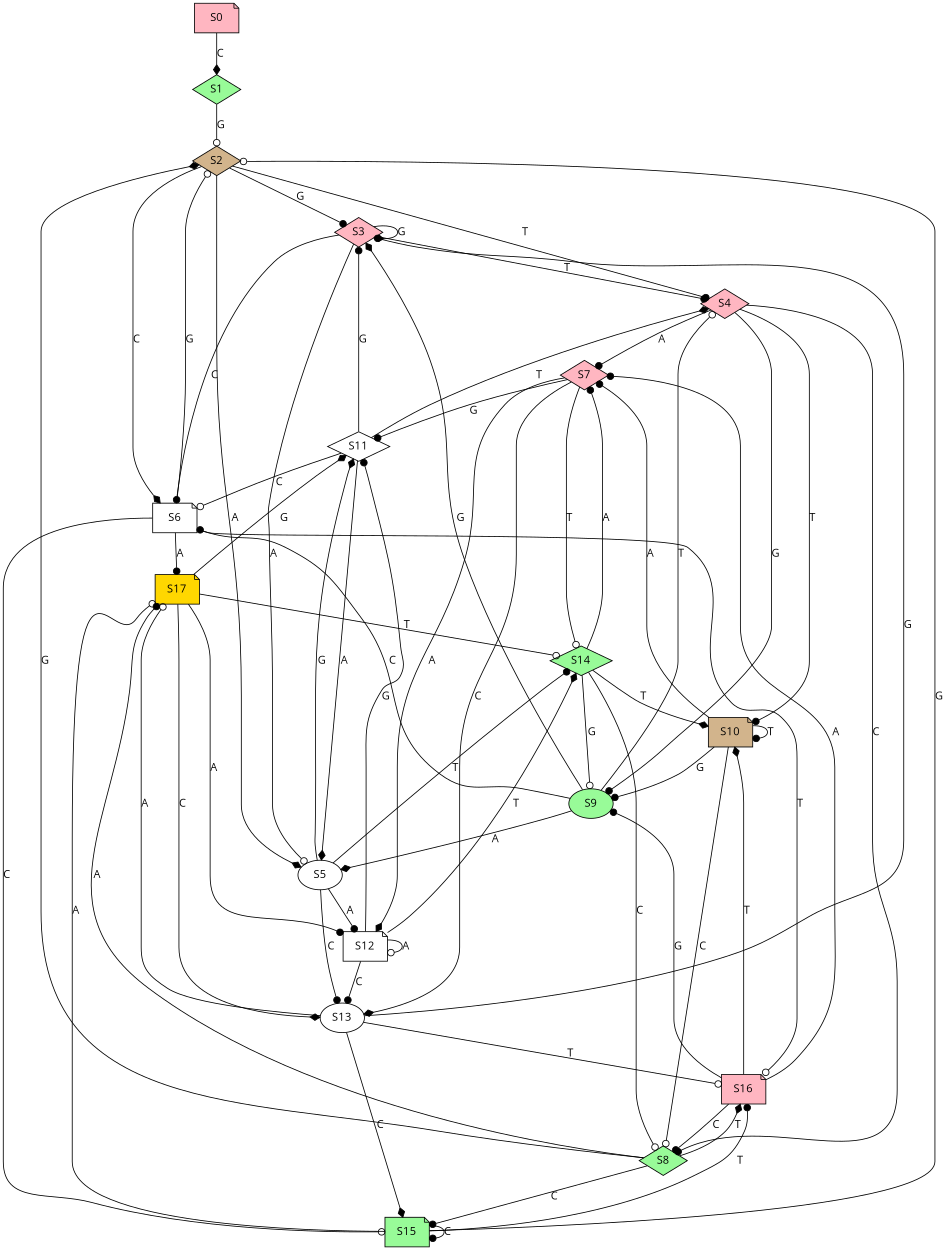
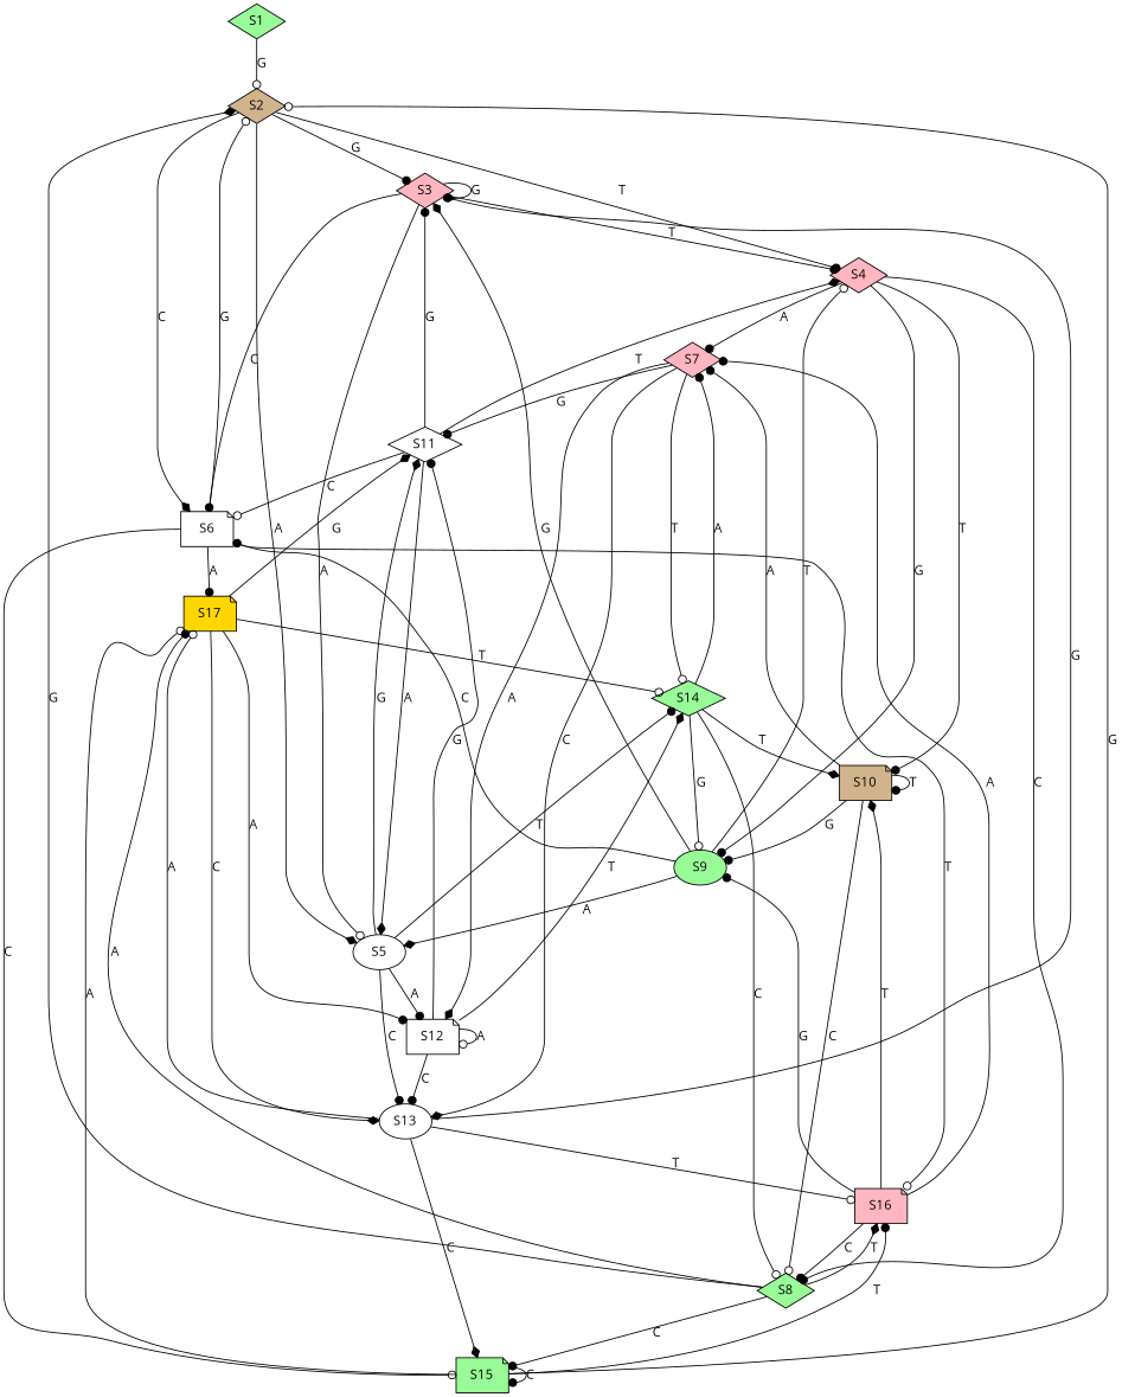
  strict digraph {
    fontname="Open Sans"
    node [fillcolor=lightpink fontname="Open Sans" shape=diamond style=filled]
    edge [arrowhead=dot fontname="Open Sans"]
-   S0 [shape=note]
    S1 [fillcolor=palegreen]
    S2 [fillcolor=tan]
    S3
    S4
    S5 [fillcolor=white shape=ellipse]
    S6 [fillcolor=white shape=note]
    S7
    S8 [fillcolor=palegreen]
    S9 [fillcolor=palegreen shape=ellipse]
    S10 [fillcolor=tan shape=note]
    S11 [fillcolor=white]
    S12 [fillcolor=white shape=note]
    S13 [fillcolor=white shape=ellipse]
    S14 [fillcolor=palegreen]
    S15 [fillcolor=palegreen shape=note]
    S16 [shape=note]
    S17 [fillcolor=gold shape=note]
-   S0 -> S1 [arrowhead=diamond label=C]
    S1 -> S2 [arrowhead=odot label=G]
    S2 -> S3 [label=G]
    S2 -> S4 [label=T]
    S2 -> S5 [arrowhead=diamond label=A]
    S2 -> S6 [arrowhead=diamond label=C]
    S3 -> S3 [arrowhead=diamond label=G]
    S3 -> S4 [label=T]
    S3 -> S5 [arrowhead=odot label=A]
    S3 -> S6 [label=C]
    S4 -> S7 [label=A]
    S4 -> S8 [label=C]
    S4 -> S9 [label=G]
    S4 -> S10 [label=T]
    S5 -> S11 [arrowhead=diamond label=G]
    S5 -> S12 [label=A]
    S5 -> S13 [label=C]
    S5 -> S14 [label=T]
    S6 -> S2 [arrowhead=odot label=G]
    S6 -> S15 [arrowhead=odot label=C]
    S6 -> S16 [arrowhead=odot label=T]
    S6 -> S17 [label=A]
    S7 -> S11 [label=G]
    S7 -> S12 [arrowhead=diamond label=A]
    S7 -> S13 [arrowhead=diamond label=C]
    S7 -> S14 [arrowhead=odot label=T]
    S8 -> S2 [arrowhead=diamond label=G]
    S8 -> S15 [label=C]
    S8 -> S16 [arrowhead=diamond label=T]
    S8 -> S17 [label=A]
    S9 -> S3 [arrowhead=diamond label=G]
    S9 -> S4 [arrowhead=odot label=T]
    S9 -> S5 [arrowhead=diamond label=A]
    S9 -> S6 [label=C]
    S10 -> S7 [label=A]
    S10 -> S8 [arrowhead=odot label=C]
    S10 -> S9 [label=G]
    S10 -> S10 [label=T]
    S11 -> S3 [label=G]
    S11 -> S4 [arrowhead=diamond label=T]
    S11 -> S5 [arrowhead=diamond label=A]
    S11 -> S6 [arrowhead=odot label=C]
    S12 -> S11 [label=G]
    S12 -> S12 [arrowhead=odot label=A]
    S12 -> S13 [label=C]
    S12 -> S14 [arrowhead=diamond label=T]
    S13 -> S3 [label=G]
    S13 -> S15 [arrowhead=diamond label=C]
    S13 -> S16 [arrowhead=odot label=T]
    S13 -> S17 [arrowhead=odot label=A]
    S14 -> S7 [label=A]
    S14 -> S8 [arrowhead=odot label=C]
    S14 -> S9 [arrowhead=odot label=G]
    S14 -> S10 [arrowhead=diamond label=T]
    S15 -> S2 [arrowhead=odot label=G]
    S15 -> S15 [label=C]
    S15 -> S16 [label=T]
    S15 -> S17 [arrowhead=odot label=A]
    S16 -> S7 [label=A]
    S16 -> S8 [label=C]
    S16 -> S9 [label=G]
    S16 -> S10 [arrowhead=diamond label=T]
    S17 -> S11 [arrowhead=diamond label=G]
    S17 -> S12 [label=A]
    S17 -> S13 [arrowhead=diamond label=C]
    S17 -> S14 [arrowhead=odot label=T]
  }
